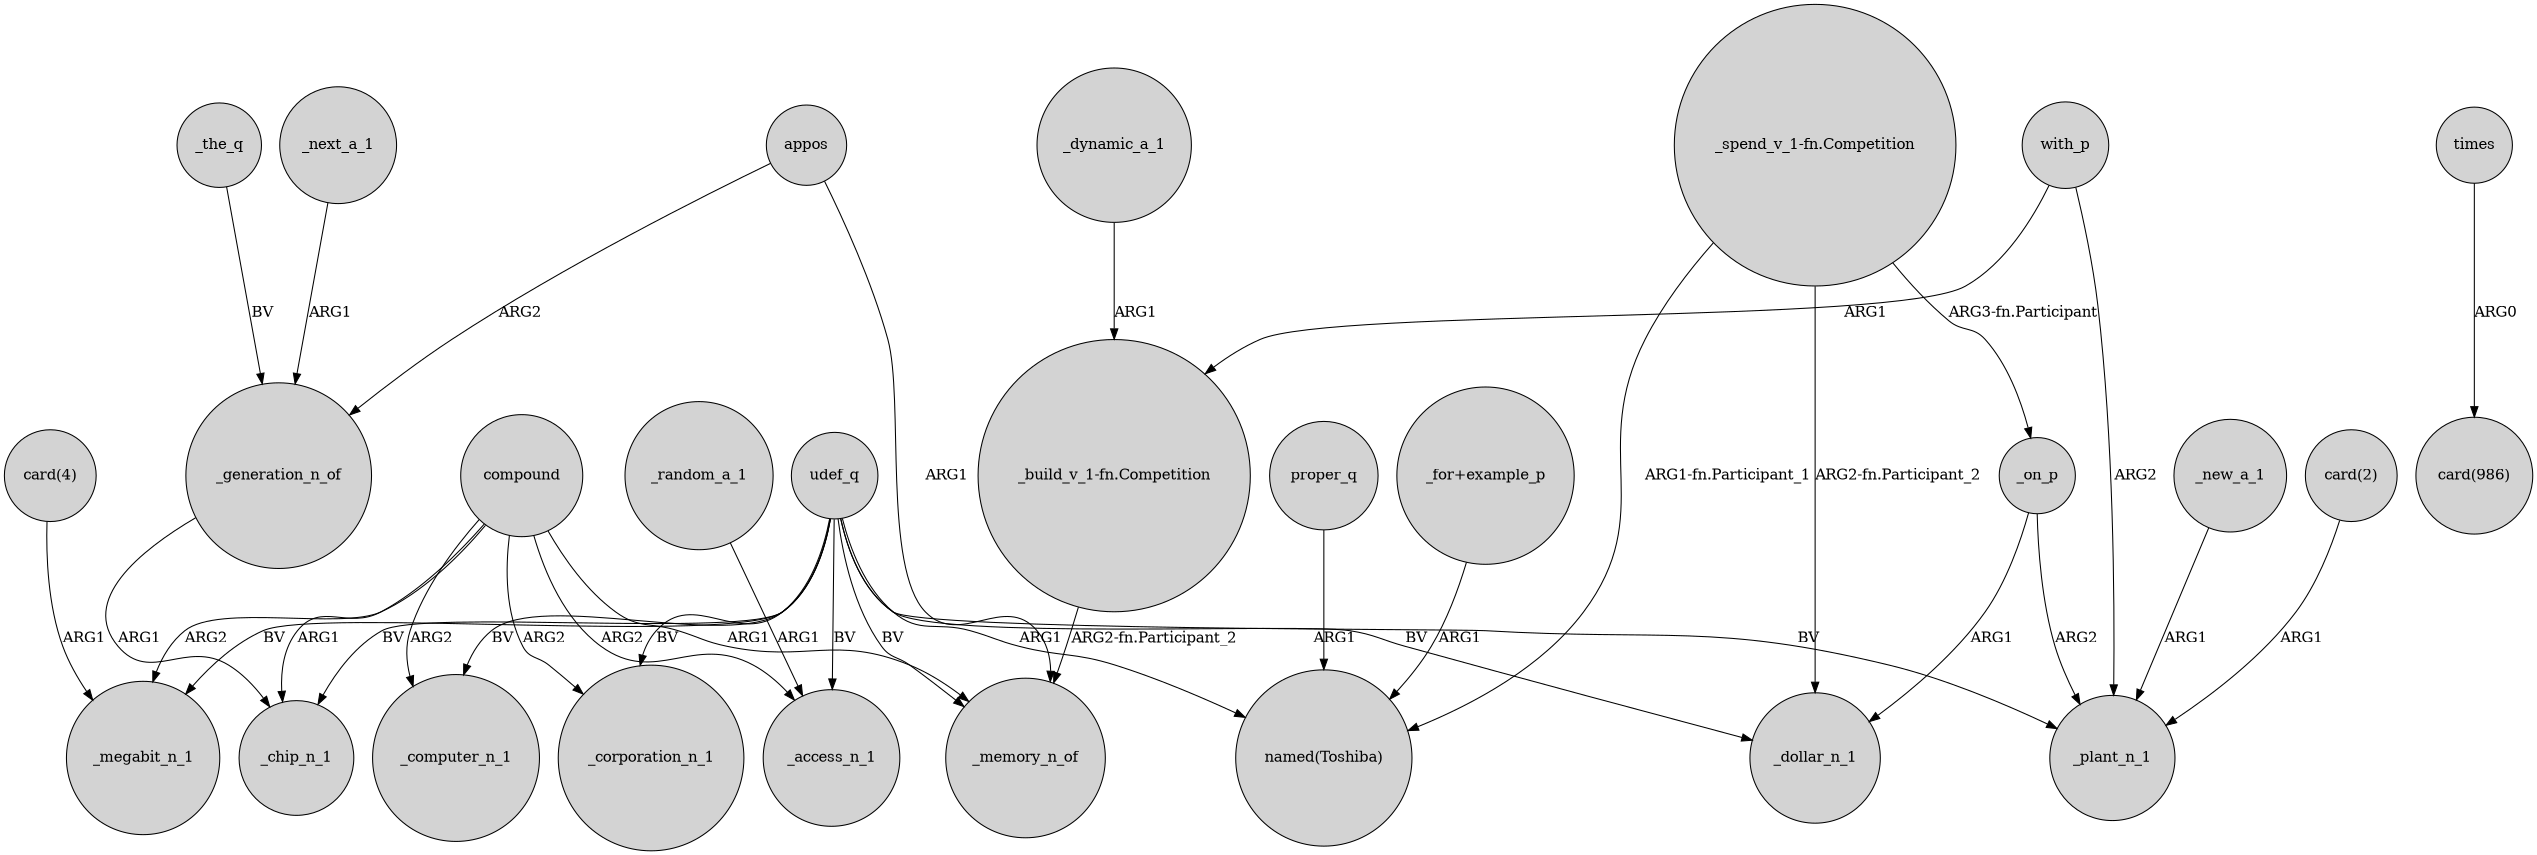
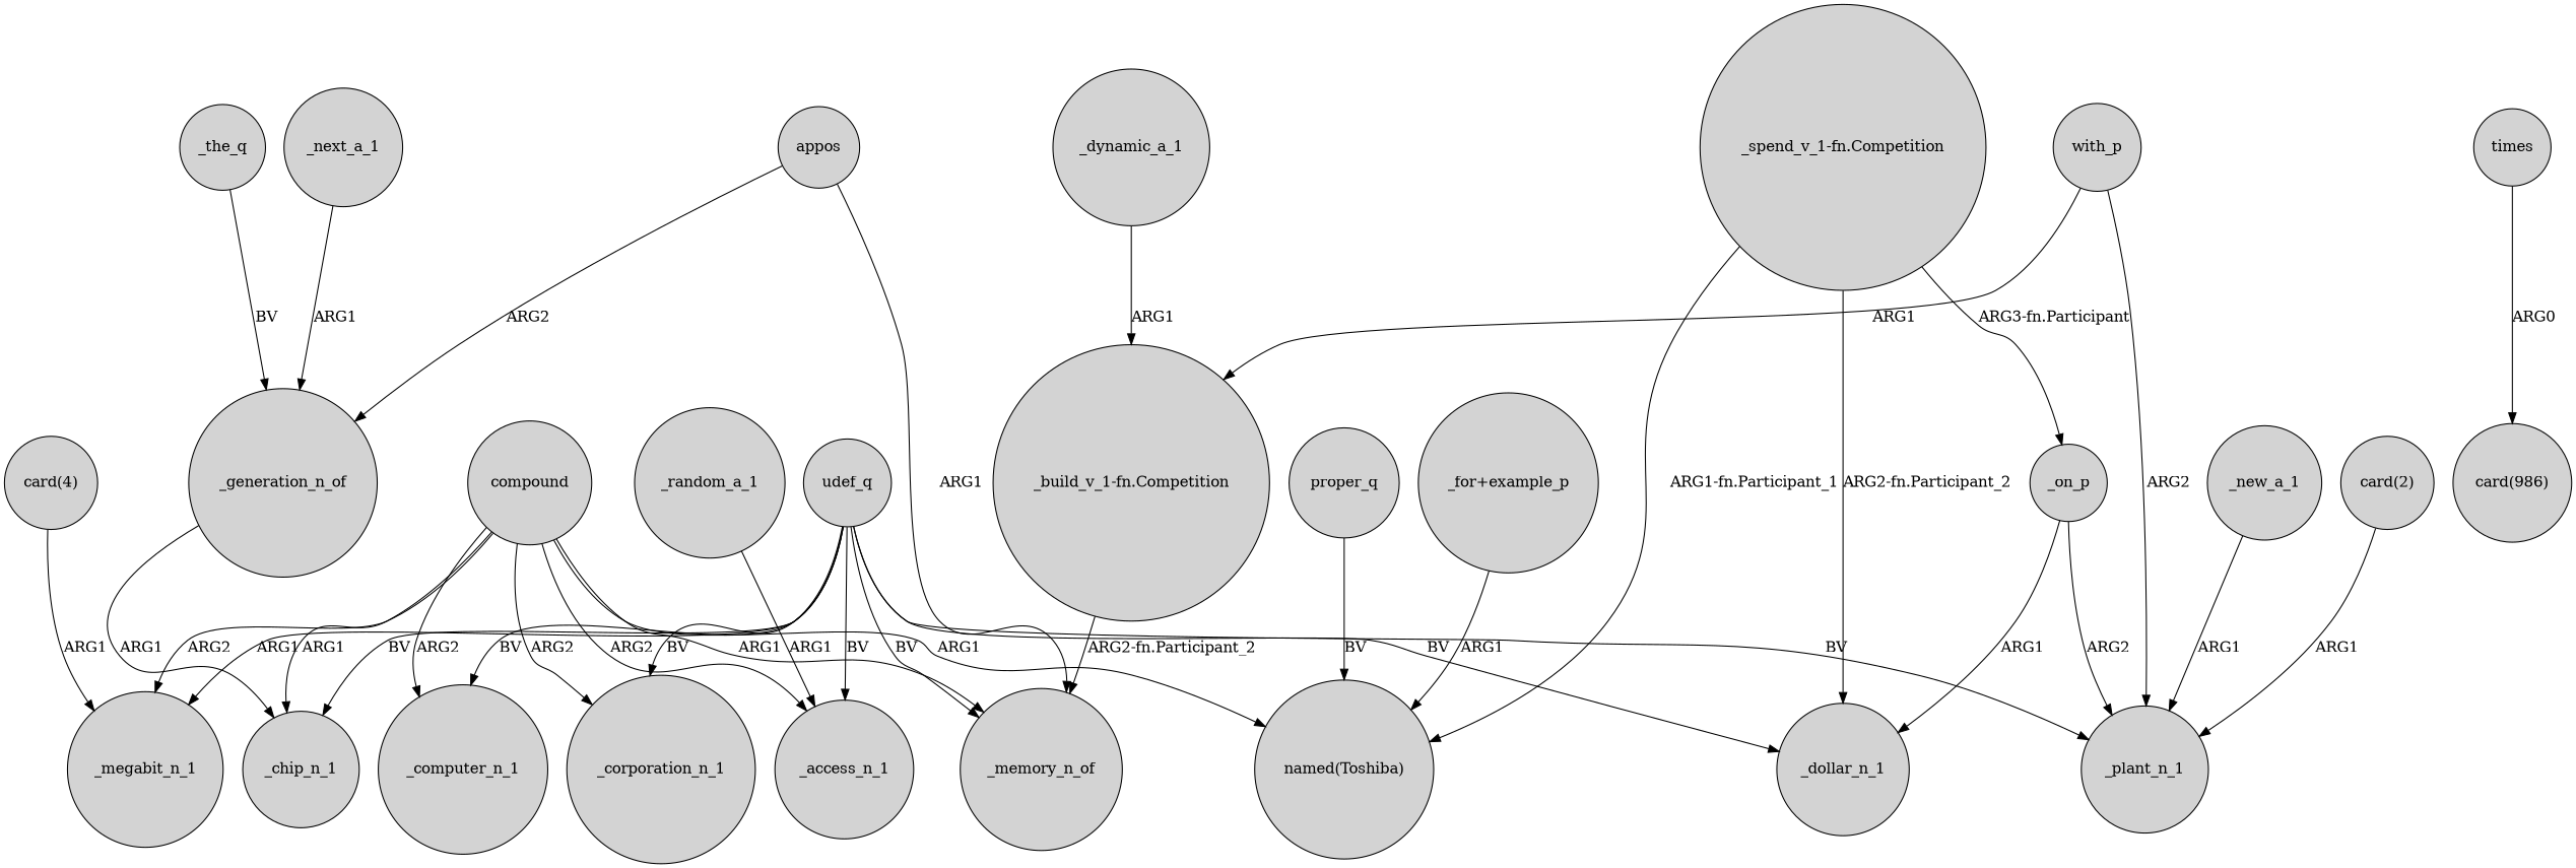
  digraph {
    node [shape=circle style=filled]
    "card(4)"
    _megabit_n_1
    "_spend_v_1-fn.Competition"
    _dollar_n_1
    "named(Toshiba)"
    _on_p
    _plant_n_1
    udef_q
    _access_n_1
    _computer_n_1
    _memory_n_of
    _chip_n_1
    _corporation_n_1
    compound
    _the_q
    _generation_n_of
    _new_a_1
    times
    "card(986)"
    with_p
    "_build_v_1-fn.Competition"
    "card(2)"
    _next_a_1
    "_for+example_p"
    _dynamic_a_1
    appos
    _random_a_1
    proper_q
    "card(4)" -> _megabit_n_1 [label=ARG1]
    "_spend_v_1-fn.Competition" -> _dollar_n_1 [label="ARG2-fn.Participant_2"]
    "_spend_v_1-fn.Competition" -> "named(Toshiba)" [label="ARG1-fn.Participant_1"]
    "_spend_v_1-fn.Competition" -> _on_p [label="ARG3-fn.Participant"]
    _on_p -> _dollar_n_1 [label=ARG1]
    _on_p -> _plant_n_1 [label=ARG2]
-   udef_q -> _megabit_n_1 [label=BV]
+   udef_q -> _megabit_n_1 [label=ARG1]
    udef_q -> _dollar_n_1 [label=BV]
    udef_q -> _plant_n_1 [label=BV]
    udef_q -> _access_n_1 [label=BV]
    udef_q -> _computer_n_1 [label=BV]
    udef_q -> _memory_n_of [label=BV]
    udef_q -> _chip_n_1 [label=BV]
    udef_q -> _corporation_n_1 [label=BV]
    compound -> _megabit_n_1 [label=ARG2]
-   udef_q -> "named(Toshiba)" [label=ARG1]
+   compound -> "named(Toshiba)" [label=ARG1]
    compound -> _access_n_1 [label=ARG2]
    compound -> _computer_n_1 [label=ARG2]
    compound -> _memory_n_of [label=ARG1]
    compound -> _chip_n_1 [label=ARG1]
    compound -> _corporation_n_1 [label=ARG2]
    _the_q -> _generation_n_of [label=BV]
    _generation_n_of -> _chip_n_1 [label=ARG1]
    _new_a_1 -> _plant_n_1 [label=ARG1]
    times -> "card(986)" [label=ARG0]
    with_p -> _plant_n_1 [label=ARG2]
    with_p -> "_build_v_1-fn.Competition" [label=ARG1]
    "_build_v_1-fn.Competition" -> _memory_n_of [label="ARG2-fn.Participant_2"]
    "card(2)" -> _plant_n_1 [label=ARG1]
    _next_a_1 -> _generation_n_of [label=ARG1]
    "_for+example_p" -> "named(Toshiba)" [label=ARG1]
    _dynamic_a_1 -> "_build_v_1-fn.Competition" [label=ARG1]
    appos -> _memory_n_of [label=ARG1]
    appos -> _generation_n_of [label=ARG2]
    _random_a_1 -> _access_n_1 [label=ARG1]
-   proper_q -> "named(Toshiba)" [label=ARG1]
+   proper_q -> "named(Toshiba)" [label=BV]
  }
